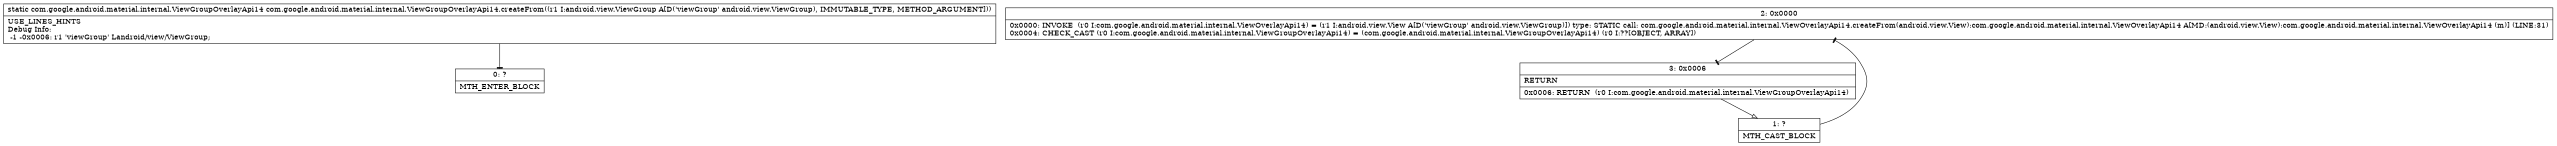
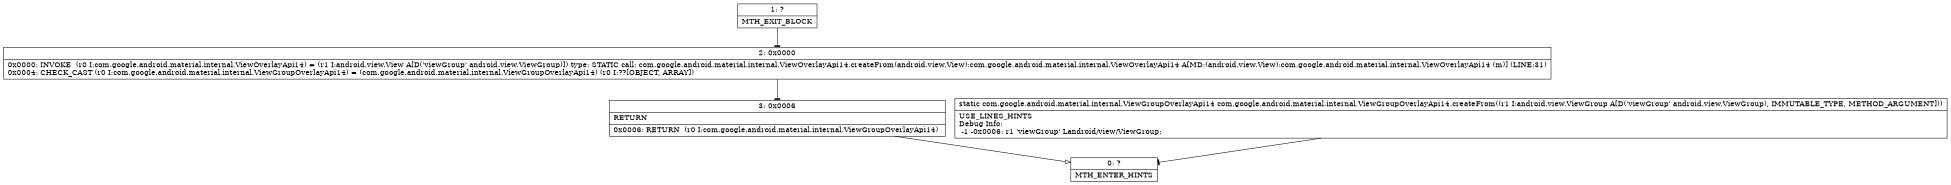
  digraph {
    node [shape=record]
    edge [arrowhead=tee]
-   n1 [label="{0\:\ ?|MTH_ENTER_BLOCK\l}"]
+   n1 [label="{0\:\ ?|MTH_ENTER_HINTS\l}"]
    n2 [label="{2\:\ 0x0000|0x0000: INVOKE  (r0 I:com.google.android.material.internal.ViewOverlayApi14) = (r1 I:android.view.View A[D('viewGroup' android.view.ViewGroup)]) type: STATIC call: com.google.android.material.internal.ViewOverlayApi14.createFrom(android.view.View):com.google.android.material.internal.ViewOverlayApi14 A[MD:(android.view.View):com.google.android.material.internal.ViewOverlayApi14 (m)] (LINE:31)\l0x0004: CHECK_CAST (r0 I:com.google.android.material.internal.ViewGroupOverlayApi14) = (com.google.android.material.internal.ViewGroupOverlayApi14) (r0 I:??[OBJECT, ARRAY]) \l}"]
    n3 [label="{3\:\ 0x0006|RETURN\l|0x0006: RETURN  (r0 I:com.google.android.material.internal.ViewGroupOverlayApi14) \l}"]
-   n4 [label="{1\:\ ?|MTH_CAST_BLOCK\l}"]
+   n4 [label="{1\:\ ?|MTH_EXIT_BLOCK\l}"]
    n5 [label="{static com.google.android.material.internal.ViewGroupOverlayApi14 com.google.android.material.internal.ViewGroupOverlayApi14.createFrom((r1 I:android.view.ViewGroup A[D('viewGroup' android.view.ViewGroup), IMMUTABLE_TYPE, METHOD_ARGUMENT]))  | USE_LINES_HINTS\lDebug Info:\l  \-1 \-0x0006: r1 'viewGroup' Landroid\/view\/ViewGroup;\l}"]
    n2 -> n3
-   n3 -> n4 [arrowhead=onormal]
+   n3 -> n1 [arrowhead=onormal]
    n4 -> n2
    n5 -> n1
  }
